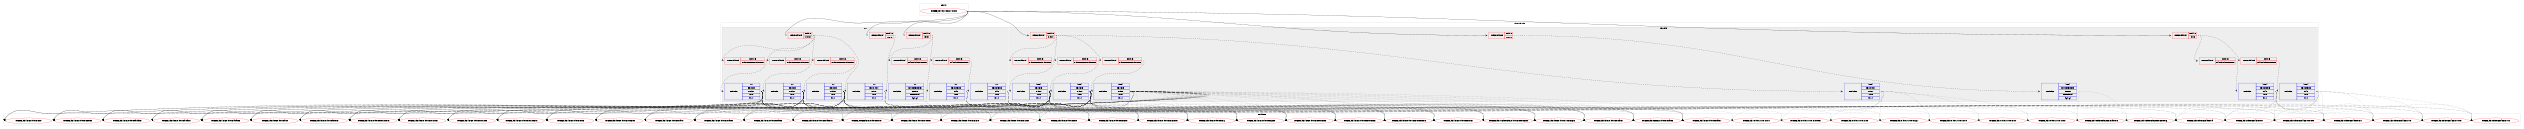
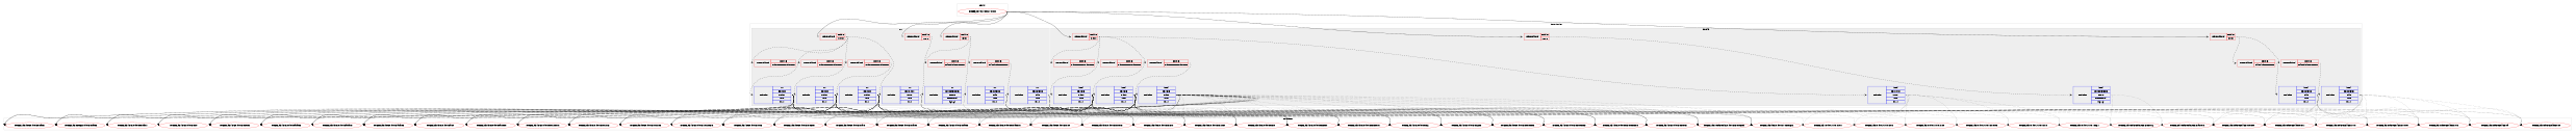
  digraph {
    compound=true
    concentrate=true
    fontname=Helvetica
    fontsize=10
    newrank=true
    rankdir=TB
    ranksep=1.5
    node [color=red fontname=Helvetica fontsize=10]
    edge [arrowhead=vee headport=w style=dotted tailport=e weight=100]
    n1 [label="portage://sci-libs/nlopt-2.7.1-r100" width=4]
    n2 [color=blue label=<<TABLE BORDER="0" CELLBORDER="1" CELLSPACING="0" CELLPADDING="4" WIDTH="220"><TR><TD ROWSPAN="6" CELLPADDING="30">pack_dep</TD></TR><TR><TD WIDTH="110">install</TD></TR><TR><TD>dev-scheme</TD></TR><TR><TD>guile</TD></TR><TR><TD>none</TD></TR><TR><TD>[[],,,,]</TD></TR></TABLE>> shape=none]
    n3 [label=<<TABLE BORDER="0" CELLBORDER="1" CELLSPACING="0" CELLPADDING="4"><TR><TD ROWSPAN="3" CELLPADDING="10">use_conditional</TD></TR><TR><TD>positive</TD></TR><TR><TD>guile_single_target_2-2</TD></TR></TABLE>> shape=none]
    n4 [color=blue label=<<TABLE BORDER="0" CELLBORDER="1" CELLSPACING="0" CELLPADDING="4" WIDTH="220"><TR><TD ROWSPAN="6" CELLPADDING="30">pack_dep</TD></TR><TR><TD WIDTH="110">install</TD></TR><TR><TD>dev-scheme</TD></TR><TR><TD>guile</TD></TR><TR><TD>none</TD></TR><TR><TD>[[],,,,]</TD></TR></TABLE>> shape=none]
    n5 [label=<<TABLE BORDER="0" CELLBORDER="1" CELLSPACING="0" CELLPADDING="4"><TR><TD ROWSPAN="3" CELLPADDING="10">use_conditional</TD></TR><TR><TD>positive</TD></TR><TR><TD>guile_single_target_3-0</TD></TR></TABLE>> shape=none]
    n6 [label=<<TABLE BORDER="0" CELLBORDER="1" CELLSPACING="0" CELLPADDING="4"><TR><TD ROWSPAN="3" CELLPADDING="10">use_conditional</TD></TR><TR><TD>positive</TD></TR><TR><TD>guile</TD></TR></TABLE>> shape=none]
    n7 [color=blue label=<<TABLE BORDER="0" CELLBORDER="1" CELLSPACING="0" CELLPADDING="4" WIDTH="220"><TR><TD ROWSPAN="6" CELLPADDING="30">pack_dep</TD></TR><TR><TD WIDTH="110">install</TD></TR><TR><TD>sci-mathematics</TD></TR><TR><TD>octave</TD></TR><TR><TD>greaterequal</TD></TR><TR><TD>[[6],,,6]</TD></TR></TABLE>> shape=none]
    n8 [label=<<TABLE BORDER="0" CELLBORDER="1" CELLSPACING="0" CELLPADDING="4"><TR><TD ROWSPAN="3" CELLPADDING="10">use_conditional</TD></TR><TR><TD>positive</TD></TR><TR><TD>octave</TD></TR></TABLE>> shape=none]
    n9 [color=blue label=<<TABLE BORDER="0" CELLBORDER="1" CELLSPACING="0" CELLPADDING="4" WIDTH="220"><TR><TD ROWSPAN="6" CELLPADDING="30">pack_dep</TD></TR><TR><TD WIDTH="110">install</TD></TR><TR><TD>dev-lang</TD></TR><TR><TD>python</TD></TR><TR><TD>none</TD></TR><TR><TD>[[],,,,]</TD></TR></TABLE>> shape=none]
    n10 [label=<<TABLE BORDER="0" CELLBORDER="1" CELLSPACING="0" CELLPADDING="4"><TR><TD ROWSPAN="3" CELLPADDING="10">use_conditional</TD></TR><TR><TD>positive</TD></TR><TR><TD>python_targets_python3_10</TD></TR></TABLE>> shape=none]
    n11 [color=blue label=<<TABLE BORDER="0" CELLBORDER="1" CELLSPACING="0" CELLPADDING="4" WIDTH="220"><TR><TD ROWSPAN="6" CELLPADDING="30">pack_dep</TD></TR><TR><TD WIDTH="110">install</TD></TR><TR><TD>dev-lang</TD></TR><TR><TD>python</TD></TR><TR><TD>none</TD></TR><TR><TD>[[],,,,]</TD></TR></TABLE>> shape=none]
    n12 [label=<<TABLE BORDER="0" CELLBORDER="1" CELLSPACING="0" CELLPADDING="4"><TR><TD ROWSPAN="3" CELLPADDING="10">use_conditional</TD></TR><TR><TD>positive</TD></TR><TR><TD>python_targets_python3_11</TD></TR></TABLE>> shape=none]
    n13 [color=blue label=<<TABLE BORDER="0" CELLBORDER="1" CELLSPACING="0" CELLPADDING="4" WIDTH="220"><TR><TD ROWSPAN="6" CELLPADDING="30">pack_dep</TD></TR><TR><TD WIDTH="110">install</TD></TR><TR><TD>dev-lang</TD></TR><TR><TD>python</TD></TR><TR><TD>none</TD></TR><TR><TD>[[],,,,]</TD></TR></TABLE>> shape=none]
    n14 [label=<<TABLE BORDER="0" CELLBORDER="1" CELLSPACING="0" CELLPADDING="4"><TR><TD ROWSPAN="3" CELLPADDING="10">use_conditional</TD></TR><TR><TD>positive</TD></TR><TR><TD>python_targets_python3_12</TD></TR></TABLE>> shape=none]
    n15 [color=blue label=<<TABLE BORDER="0" CELLBORDER="1" CELLSPACING="0" CELLPADDING="4" WIDTH="220"><TR><TD ROWSPAN="6" CELLPADDING="30">pack_dep</TD></TR><TR><TD WIDTH="110">install</TD></TR><TR><TD>dev-python</TD></TR><TR><TD>numpy</TD></TR><TR><TD>none</TD></TR><TR><TD>[[],,,,]</TD></TR></TABLE>> shape=none]
    n16 [label=<<TABLE BORDER="0" CELLBORDER="1" CELLSPACING="0" CELLPADDING="4"><TR><TD ROWSPAN="3" CELLPADDING="10">use_conditional</TD></TR><TR><TD>positive</TD></TR><TR><TD>python</TD></TR></TABLE>> shape=none]
    n17 [color=blue label=<<TABLE BORDER="0" CELLBORDER="1" CELLSPACING="0" CELLPADDING="4" WIDTH="220"><TR><TD ROWSPAN="6" CELLPADDING="30">pack_dep</TD></TR><TR><TD WIDTH="110">run</TD></TR><TR><TD>dev-scheme</TD></TR><TR><TD>guile</TD></TR><TR><TD>none</TD></TR><TR><TD>[[],,,,]</TD></TR></TABLE>> shape=none]
    n18 [label=<<TABLE BORDER="0" CELLBORDER="1" CELLSPACING="0" CELLPADDING="4"><TR><TD ROWSPAN="3" CELLPADDING="10">use_conditional</TD></TR><TR><TD>positive</TD></TR><TR><TD>guile_single_target_2-2</TD></TR></TABLE>> shape=none]
    n19 [color=blue label=<<TABLE BORDER="0" CELLBORDER="1" CELLSPACING="0" CELLPADDING="4" WIDTH="220"><TR><TD ROWSPAN="6" CELLPADDING="30">pack_dep</TD></TR><TR><TD WIDTH="110">run</TD></TR><TR><TD>dev-scheme</TD></TR><TR><TD>guile</TD></TR><TR><TD>none</TD></TR><TR><TD>[[],,,,]</TD></TR></TABLE>> shape=none]
    n20 [label=<<TABLE BORDER="0" CELLBORDER="1" CELLSPACING="0" CELLPADDING="4"><TR><TD ROWSPAN="3" CELLPADDING="10">use_conditional</TD></TR><TR><TD>positive</TD></TR><TR><TD>guile_single_target_3-0</TD></TR></TABLE>> shape=none]
    n21 [label=<<TABLE BORDER="0" CELLBORDER="1" CELLSPACING="0" CELLPADDING="4"><TR><TD ROWSPAN="3" CELLPADDING="10">use_conditional</TD></TR><TR><TD>positive</TD></TR><TR><TD>guile</TD></TR></TABLE>> shape=none]
    n22 [color=blue label=<<TABLE BORDER="0" CELLBORDER="1" CELLSPACING="0" CELLPADDING="4" WIDTH="220"><TR><TD ROWSPAN="6" CELLPADDING="30">pack_dep</TD></TR><TR><TD WIDTH="110">run</TD></TR><TR><TD>sci-mathematics</TD></TR><TR><TD>octave</TD></TR><TR><TD>greaterequal</TD></TR><TR><TD>[[6],,,6]</TD></TR></TABLE>> shape=none]
    n23 [label=<<TABLE BORDER="0" CELLBORDER="1" CELLSPACING="0" CELLPADDING="4"><TR><TD ROWSPAN="3" CELLPADDING="10">use_conditional</TD></TR><TR><TD>positive</TD></TR><TR><TD>octave</TD></TR></TABLE>> shape=none]
    n24 [color=blue label=<<TABLE BORDER="0" CELLBORDER="1" CELLSPACING="0" CELLPADDING="4" WIDTH="220"><TR><TD ROWSPAN="6" CELLPADDING="30">pack_dep</TD></TR><TR><TD WIDTH="110">run</TD></TR><TR><TD>dev-lang</TD></TR><TR><TD>python</TD></TR><TR><TD>none</TD></TR><TR><TD>[[],,,,]</TD></TR></TABLE>> shape=none]
    n25 [label=<<TABLE BORDER="0" CELLBORDER="1" CELLSPACING="0" CELLPADDING="4"><TR><TD ROWSPAN="3" CELLPADDING="10">use_conditional</TD></TR><TR><TD>positive</TD></TR><TR><TD>python_targets_python3_10</TD></TR></TABLE>> shape=none]
    n26 [color=blue label=<<TABLE BORDER="0" CELLBORDER="1" CELLSPACING="0" CELLPADDING="4" WIDTH="220"><TR><TD ROWSPAN="6" CELLPADDING="30">pack_dep</TD></TR><TR><TD WIDTH="110">run</TD></TR><TR><TD>dev-lang</TD></TR><TR><TD>python</TD></TR><TR><TD>none</TD></TR><TR><TD>[[],,,,]</TD></TR></TABLE>> shape=none]
    n27 [label=<<TABLE BORDER="0" CELLBORDER="1" CELLSPACING="0" CELLPADDING="4"><TR><TD ROWSPAN="3" CELLPADDING="10">use_conditional</TD></TR><TR><TD>positive</TD></TR><TR><TD>python_targets_python3_11</TD></TR></TABLE>> shape=none]
    n28 [color=blue label=<<TABLE BORDER="0" CELLBORDER="1" CELLSPACING="0" CELLPADDING="4" WIDTH="220"><TR><TD ROWSPAN="6" CELLPADDING="30">pack_dep</TD></TR><TR><TD WIDTH="110">run</TD></TR><TR><TD>dev-lang</TD></TR><TR><TD>python</TD></TR><TR><TD>none</TD></TR><TR><TD>[[],,,,]</TD></TR></TABLE>> shape=none]
    n29 [label=<<TABLE BORDER="0" CELLBORDER="1" CELLSPACING="0" CELLPADDING="4"><TR><TD ROWSPAN="3" CELLPADDING="10">use_conditional</TD></TR><TR><TD>positive</TD></TR><TR><TD>python_targets_python3_12</TD></TR></TABLE>> shape=none]
    n30 [color=blue label=<<TABLE BORDER="0" CELLBORDER="1" CELLSPACING="0" CELLPADDING="4" WIDTH="220"><TR><TD ROWSPAN="6" CELLPADDING="30">pack_dep</TD></TR><TR><TD WIDTH="110">run</TD></TR><TR><TD>dev-python</TD></TR><TR><TD>numpy</TD></TR><TR><TD>none</TD></TR><TR><TD>[[],,,,]</TD></TR></TABLE>> shape=none]
    n31 [label=<<TABLE BORDER="0" CELLBORDER="1" CELLSPACING="0" CELLPADDING="4"><TR><TD ROWSPAN="3" CELLPADDING="10">use_conditional</TD></TR><TR><TD>positive</TD></TR><TR><TD>python</TD></TR></TABLE>> shape=none]
    n32 [label="portage://dev-scheme/guile-3.0.10-r100" width=4]
    n33 [label="portage://dev-scheme/guile-3.0.10" width=4]
    n34 [label="portage://dev-scheme/guile-3.0.9" width=4]
    n35 [label="portage://dev-scheme/guile-2.2.7-r2" width=4]
    n36 [label="portage://dev-scheme/guile-2.2.7-r100" width=4]
    n37 [label="portage://dev-scheme/guile-2.2.7-r1" width=4]
    n38 [label="portage://dev-scheme/guile-1.8.8-r4" width=4]
    n39 [label="portage://sci-mathematics/octave-9.2.0-r1" width=4]
    n40 [label="portage://sci-mathematics/octave-8.3.0-r6" width=4]
    n41 [label="portage://dev-mathematics/python-3.13.0_rc2_p1" width=4]
    n42 [label="portage://dev-lang/python-3.13.0_rc2" width=4]
    n43 [label="portage://dev-lang/python-3.13.0_rc1_p3-r1" width=4]
    n44 [label="portage://dev-lang/python-3.13.0_rc1_p3" width=4]
    n45 [label="portage://dev-lang/python-3.13.0_rc1_p2" width=4]
    n46 [label="portage://dev-lang/python-3.12.6_p2" width=4]
    n47 [label="portage://dev-lang/python-3.12.6" width=4]
    n48 [label="portage://dev-lang/python-3.12.5_p1-r1" width=4]
    n49 [label="portage://dev-lang/python-3.12.5_p1" width=4]
    n50 [label="portage://dev-lang/python-3.12.5" width=4]
    n51 [label="portage://dev-lang/python-3.12.4_p3" width=4]
    n52 [label="portage://dev-lang/python-3.12.3-r1" width=4]
    n53 [label="portage://dev-lang/python-3.11.10_p1" width=4]
-   n54 [label="portage://portage-lang/python-3.11.10" width=4]
+   n54 [label="portage://dev-lang/python-3.11.10" width=4]
    n55 [label="portage://dev-lang/python-3.11.9_p2-r1" width=4]
    n56 [label="portage://dev-lang/python-3.11.9_p2" width=4]
    n57 [label="portage://dev-lang/python-3.11.9_p1" width=4]
    n58 [label="portage://dev-lang/python-3.11.9-r1" width=4]
    n59 [label="portage://dev-lang/python-3.10.15_p1" width=4]
    n60 [label="portage://dev-lang/python-3.10.15" width=4]
    n61 [label="portage://dev-lang/python-3.40.14_p3-r1" width=4]
    n62 [label="portage://dev-lang/python-3.10.14_p3" width=4]
    n63 [label="portage://dev-lang/python-3.10.14_p2" width=4]
    n64 [label="portage://dev-lang/python-3.10.14_p1-r1" width=4]
    n65 [label="portage://dev-lang/python-3.9.20_p1" width=4]
    n66 [label="portage://dev-lang/python-3.9.20" width=4]
    n67 [label="portage://dev-lang/python-3.9.19_p5" width=4]
    n68 [label="portage://dev-lang/python-3.9.19_p4" width=4]
    n69 [label="portage://dev-lang/python-3.9.19_p3" width=4]
    n70 [label="portage://dev-lang/python-3.8.20_p2" width=4]
    n71 [label="portage://dev-lang/python-3.8.20" width=4]
    n72 [label="portage://dev-lang/python-3.8.19_p4" width=4]
    n73 [label="portage://dev-targets/python-3.8.19_p3" width=4]
    n74 [label="portage://dev-lang/python-3.8.19_p2" width=4]
    n75 [label="portage://dev-lang/python-2.7.18_p16-r2" width=4]
    n76 [label="portage://dev-python/numpy-2.1.1" width=4]
    n77 [label="portage://dev-python/numpy-2.1.0_rc1" width=4]
    n78 [label="portage://dev-python/numpy-2.1.0" width=4]
    n79 [label="portage://dev-python/numpy-2.0.2" width=4]
    n80 [label="portage://dev-python/numpy-2.0.1" width=4]
-   n81 [label="portage://dev-python/numpy-2.0.0" width=4]
    n82 [label="portage://dev-python/numpy-1.26.4" width=4]
    subgraph cluster_1 {
      color=gray
      label=<<i>ebuild</i>>
      n1
    }
    subgraph cluster_2 {
      color=gray
      label=<<i>dependencies</i>>
      subgraph cluster_3 {
        color=gray
        fillcolor="#eeeeee"
        label=<<i>compile</i>>
        style=filled
        subgraph sub_4 {
          color=gray
          fillcolor="#eeeeee"
          label=<<i>compile</i>>
          style=filled
          n6
          subgraph sub_5 {
            color=gray
            fillcolor="#eeeeee"
            label=<<i>compile</i>>
            style=filled
            n3
            subgraph sub_6 {
              color=gray
              fillcolor="#eeeeee"
              label=<<i>compile</i>>
              style=filled
              n2
            }
          }
          subgraph sub_7 {
            color=gray
            fillcolor="#eeeeee"
            label=<<i>compile</i>>
            style=filled
            n5
            subgraph sub_8 {
              color=gray
              fillcolor="#eeeeee"
              label=<<i>compile</i>>
              style=filled
              n4
            }
          }
        }
        subgraph sub_9 {
          color=gray
          fillcolor="#eeeeee"
          label=<<i>compile</i>>
          style=filled
          n8
          subgraph sub_10 {
            color=gray
            fillcolor="#eeeeee"
            label=<<i>compile</i>>
            style=filled
            n7
          }
        }
        subgraph sub_11 {
          color=gray
          fillcolor="#eeeeee"
          label=<<i>compile</i>>
          style=filled
          n16
          subgraph sub_12 {
            color=gray
            fillcolor="#eeeeee"
            label=<<i>compile</i>>
            style=filled
            n10
            subgraph sub_13 {
              color=gray
              fillcolor="#eeeeee"
              label=<<i>compile</i>>
              style=filled
              n9
            }
          }
          subgraph sub_14 {
            color=gray
            fillcolor="#eeeeee"
            label=<<i>compile</i>>
            style=filled
            n12
            subgraph sub_15 {
              color=gray
              fillcolor="#eeeeee"
              label=<<i>compile</i>>
              style=filled
              n11
            }
          }
          subgraph sub_16 {
            color=gray
            fillcolor="#eeeeee"
            label=<<i>compile</i>>
            style=filled
            n14
            subgraph sub_17 {
              color=gray
              fillcolor="#eeeeee"
              label=<<i>compile</i>>
              style=filled
              n13
            }
          }
          subgraph sub_18 {
            color=gray
            fillcolor="#eeeeee"
            label=<<i>compile</i>>
            style=filled
            n15
          }
        }
      }
      subgraph cluster_19 {
        color=gray
        fillcolor="#eeeeee"
        label=<<i>compile and run</i>>
        style=filled
      }
      subgraph cluster_20 {
        color=gray
        fillcolor="#eeeeee"
        label=<<i>run</i>>
        style=filled
        subgraph sub_21 {
          color=gray
          fillcolor="#eeeeee"
          label=<<i>run</i>>
          style=filled
          n21
          subgraph sub_22 {
            color=gray
            fillcolor="#eeeeee"
            label=<<i>run</i>>
            style=filled
            n18
            subgraph sub_23 {
              color=gray
              fillcolor="#eeeeee"
              label=<<i>run</i>>
              style=filled
              n17
            }
          }
          subgraph sub_24 {
            color=gray
            fillcolor="#eeeeee"
            label=<<i>run</i>>
            style=filled
            n20
            subgraph sub_25 {
              color=gray
              fillcolor="#eeeeee"
              label=<<i>run</i>>
              style=filled
              n19
            }
          }
        }
        subgraph sub_26 {
          color=gray
          fillcolor="#eeeeee"
          label=<<i>run</i>>
          style=filled
          n23
          subgraph sub_27 {
            color=gray
            fillcolor="#eeeeee"
            label=<<i>run</i>>
            style=filled
            n22
          }
        }
        subgraph sub_28 {
          color=gray
          fillcolor="#eeeeee"
          label=<<i>run</i>>
          style=filled
          n31
          subgraph sub_29 {
            color=gray
            fillcolor="#eeeeee"
            label=<<i>run</i>>
            style=filled
            n25
            subgraph sub_30 {
              color=gray
              fillcolor="#eeeeee"
              label=<<i>run</i>>
              style=filled
              n24
            }
          }
          subgraph sub_31 {
            color=gray
            fillcolor="#eeeeee"
            label=<<i>run</i>>
            style=filled
            n27
            subgraph sub_32 {
              color=gray
              fillcolor="#eeeeee"
              label=<<i>run</i>>
              style=filled
              n26
            }
          }
          subgraph sub_33 {
            color=gray
            fillcolor="#eeeeee"
            label=<<i>run</i>>
            style=filled
            n29
            subgraph sub_34 {
              color=gray
              fillcolor="#eeeeee"
              label=<<i>run</i>>
              style=filled
              n28
            }
          }
          subgraph sub_35 {
            color=gray
            fillcolor="#eeeeee"
            label=<<i>run</i>>
            style=filled
            n30
          }
        }
      }
    }
    subgraph cluster_36 {
      color=gray
      label=<<i>candidates</i>>
      rank=same
      subgraph sub_37 {
        color=black
        label=<<i>candidates</i>>
        nodesep=1
        rank=same
        n39
        n40
      }
      subgraph sub_38 {
        color=black
        label=<<i>candidates</i>>
        nodesep=1
        rank=same
        n32
        n33
        n34
        n35
        n36
        n37
        n38
      }
      subgraph sub_39 {
        color=black
        label=<<i>candidates</i>>
        nodesep=1
        rank=same
        n32
        n33
        n34
        n35
        n36
        n37
        n38
      }
      subgraph sub_40 {
        color=black
        label=<<i>candidates</i>>
        nodesep=1
        rank=same
        n41
        n42
        n43
        n44
        n45
        n46
        n47
        n48
        n49
        n50
        n51
        n52
        n53
        n54
        n55
        n56
        n57
        n58
        n59
        n60
        n61
        n62
        n63
        n64
        n65
        n66
        n67
        n68
        n69
        n70
        n71
        n72
        n73
        n74
        n75
      }
      subgraph sub_41 {
        color=black
        label=<<i>candidates</i>>
        nodesep=1
        rank=same
        n41
        n42
        n43
        n44
        n45
        n46
        n47
        n48
        n49
        n50
        n51
        n52
        n53
        n54
        n55
        n56
        n57
        n58
        n59
        n60
        n61
        n62
        n63
        n64
        n65
        n66
        n67
        n68
        n69
        n70
        n71
        n72
        n73
        n74
        n75
      }
      subgraph sub_42 {
        color=black
        label=<<i>candidates</i>>
        nodesep=1
        rank=same
        n41
        n42
        n43
        n44
        n45
        n46
        n47
        n48
        n49
        n50
        n51
        n52
        n53
        n54
        n55
        n56
        n57
        n58
        n59
        n60
        n61
        n62
        n63
        n64
        n65
        n66
        n67
        n68
        n69
        n70
        n71
        n72
        n73
        n74
        n75
      }
      subgraph sub_43 {
        color=black
        label=<<i>candidates</i>>
        nodesep=1
        rank=same
        n76
        n77
        n78
        n79
        n80
-       n81
        n82
      }
      subgraph sub_44 {
        color=black
        label=<<i>candidates</i>>
        nodesep=1
        rank=same
        n32
        n33
        n34
        n35
        n36
        n37
        n38
      }
      subgraph sub_45 {
        color=black
        label=<<i>candidates</i>>
        nodesep=1
        rank=same
        n32
        n33
        n34
        n35
        n36
        n37
        n38
      }
      subgraph sub_46 {
        color=black
        label=<<i>candidates</i>>
        nodesep=1
        rank=same
        n39
        n40
      }
      subgraph sub_47 {
        color=black
        label=<<i>candidates</i>>
        nodesep=1
        rank=same
        n41
        n42
        n43
        n44
        n45
        n46
        n47
        n48
        n49
        n50
        n51
        n52
        n53
        n54
        n55
        n56
        n57
        n58
        n59
        n60
        n61
        n62
        n63
        n64
        n65
        n66
        n67
        n68
        n69
        n70
        n71
        n72
        n73
        n74
        n75
      }
      subgraph sub_48 {
        color=black
        label=<<i>candidates</i>>
        nodesep=1
        rank=same
        n41
        n42
        n43
        n44
        n45
        n46
        n47
        n48
        n49
        n50
        n51
        n52
        n53
        n54
        n55
        n56
        n57
        n58
        n59
        n60
        n61
        n62
        n63
        n64
        n65
        n66
        n67
        n68
        n69
        n70
        n71
        n72
        n73
        n74
        n75
      }
      subgraph sub_49 {
        color=black
        label=<<i>candidates</i>>
        nodesep=1
        rank=same
        n41
        n42
        n43
        n44
        n45
        n46
        n47
        n48
        n49
        n50
        n51
        n52
        n53
        n54
        n55
        n56
        n57
        n58
        n59
        n60
        n61
        n62
        n63
        n64
        n65
        n66
        n67
        n68
        n69
        n70
        n71
        n72
        n73
        n74
        n75
      }
      subgraph sub_50 {
        color=black
        label=<<i>candidates</i>>
        nodesep=1
        rank=same
        n76
        n77
        n78
        n79
        n80
-       n81
        n82
      }
    }
    n1 -> n6 [style=solid weight=20]
    n1 -> n8 [style=solid weight=20]
    n1 -> n16 [style=solid weight=20]
    n1 -> n21 [arrowhead=odot style=solid weight=20]
    n1 -> n23 [arrowhead=odot style=solid weight=20]
    n1 -> n31 [arrowhead=odot style=solid weight=20]
    n2 -> n32
    n2 -> n33
    n2 -> n34
    n2 -> n35
    n2 -> n36
    n2 -> n37
    n2 -> n38
    n3 -> n2 [style=dashed weight=20]
    n4 -> n32
    n4 -> n33
    n4 -> n34
    n4 -> n35
    n4 -> n36
    n4 -> n37
    n4 -> n38
    n5 -> n4 [style=dashed weight=20]
    n6 -> n3 [style=dashed weight=20]
    n6 -> n5 [style=dashed weight=20]
    n7 -> n39
    n7 -> n40
    n8 -> n7 [style=dashed weight=20]
    n9 -> n41
    n9 -> n42
    n9 -> n43
    n9 -> n44
    n9 -> n45
    n9 -> n46
    n9 -> n47
    n9 -> n48
    n9 -> n49
    n9 -> n50
    n9 -> n51
    n9 -> n52
    n9 -> n53
    n9 -> n54
    n9 -> n55
    n9 -> n56
    n9 -> n57
    n9 -> n58
    n9 -> n59
    n9 -> n60
    n9 -> n61
    n9 -> n62
    n9 -> n63
    n9 -> n64
    n9 -> n65
    n9 -> n66
    n9 -> n67
    n9 -> n68
    n9 -> n69
    n9 -> n70
    n9 -> n71
    n9 -> n72
    n9 -> n73
    n9 -> n74
    n9 -> n75
    n10 -> n9 [style=dashed weight=20]
    n11 -> n41
    n11 -> n42
    n11 -> n43
    n11 -> n44
    n11 -> n45
    n11 -> n46
    n11 -> n47
    n11 -> n48
    n11 -> n49
    n11 -> n50
    n11 -> n51
    n11 -> n52
    n11 -> n53
    n11 -> n54
    n11 -> n55
    n11 -> n56
    n11 -> n57
    n11 -> n58
    n11 -> n59
    n11 -> n60
    n11 -> n61
    n11 -> n62
    n11 -> n63
    n11 -> n64
    n11 -> n65
    n11 -> n66
    n11 -> n67
    n11 -> n68
    n11 -> n69
    n11 -> n70
    n11 -> n71
    n11 -> n72
    n11 -> n73
    n11 -> n74
    n11 -> n75
    n12 -> n11 [style=dashed weight=20]
    n13 -> n41
    n13 -> n42
    n13 -> n43
    n13 -> n44
    n13 -> n45
    n13 -> n46
    n13 -> n47
    n13 -> n48
    n13 -> n49
    n13 -> n50
    n13 -> n51
    n13 -> n52
    n13 -> n53
    n13 -> n54
    n13 -> n55
    n13 -> n56
    n13 -> n57
    n13 -> n58
    n13 -> n59
    n13 -> n60
    n13 -> n61
    n13 -> n62
    n13 -> n63
    n13 -> n64
    n13 -> n65
    n13 -> n66
    n13 -> n67
    n13 -> n68
    n13 -> n69
    n13 -> n70
    n13 -> n71
    n13 -> n72
    n13 -> n73
    n13 -> n74
    n13 -> n75
    n14 -> n13 [style=dashed weight=20]
    n15 -> n76
    n15 -> n77
    n15 -> n78
    n15 -> n79
    n15 -> n80
-   n15 -> n81
    n15 -> n82
    n16 -> n10 [style=dashed weight=20]
    n16 -> n12 [style=dashed weight=20]
    n16 -> n14 [style=dashed weight=20]
    n16 -> n15 [style=dashed weight=20]
    n17 -> n32
    n17 -> n33
    n17 -> n34
    n17 -> n35
    n17 -> n36
    n17 -> n37
    n17 -> n38
    n18 -> n17 [style=dashed weight=20]
    n19 -> n32
    n19 -> n33
    n19 -> n34
    n19 -> n35
    n19 -> n36
    n19 -> n37
    n19 -> n38
    n20 -> n19 [style=dashed weight=20]
    n21 -> n18 [style=dashed weight=20]
    n21 -> n20 [style=dashed weight=20]
    n22 -> n39
    n22 -> n40
    n23 -> n22 [style=dashed weight=20]
    n24 -> n41
    n24 -> n42
    n24 -> n43
    n24 -> n44
    n24 -> n45
    n24 -> n46
    n24 -> n47
    n24 -> n48
    n24 -> n49
    n24 -> n50
    n24 -> n51
    n24 -> n52
    n24 -> n53
    n24 -> n54
    n24 -> n55
    n24 -> n56
    n24 -> n57
    n24 -> n58
    n24 -> n59
    n24 -> n60
    n24 -> n61
    n24 -> n62
    n24 -> n63
    n24 -> n64
    n24 -> n65
    n24 -> n66
    n24 -> n67
    n24 -> n68
    n24 -> n69
    n24 -> n70
    n24 -> n71
    n24 -> n72
    n24 -> n73
    n24 -> n74
    n24 -> n75
    n25 -> n24 [style=dashed weight=20]
    n26 -> n41
    n26 -> n42
    n26 -> n43
    n26 -> n44
    n26 -> n45
    n26 -> n46
    n26 -> n47
    n26 -> n48
    n26 -> n49
    n26 -> n50
    n26 -> n51
    n26 -> n52
    n26 -> n53
    n26 -> n54
    n26 -> n55
    n26 -> n56
    n26 -> n57
    n26 -> n58
    n26 -> n59
    n26 -> n60
    n26 -> n61
    n26 -> n62
    n26 -> n63
    n26 -> n64
    n26 -> n65
    n26 -> n66
    n26 -> n67
    n26 -> n68
    n26 -> n69
    n26 -> n70
    n26 -> n71
    n26 -> n72
    n26 -> n73
    n26 -> n74
    n26 -> n75
    n27 -> n26 [style=dashed weight=20]
    n28 -> n41
    n28 -> n42
    n28 -> n43
    n28 -> n44
    n28 -> n45
    n28 -> n46
    n28 -> n47
    n28 -> n48
    n28 -> n49
    n28 -> n50
    n28 -> n51
    n28 -> n52
    n28 -> n53
    n28 -> n54
    n28 -> n55
    n28 -> n56
    n28 -> n57
    n28 -> n58
    n28 -> n59
    n28 -> n60
    n28 -> n61
    n28 -> n62
    n28 -> n63
    n28 -> n64
    n28 -> n65
    n28 -> n66
    n28 -> n67
    n28 -> n68
    n28 -> n69
    n28 -> n70
    n28 -> n71
    n28 -> n72
    n28 -> n73
    n28 -> n74
    n28 -> n75
    n29 -> n28 [style=dashed weight=20]
    n30 -> n76
    n30 -> n77
    n30 -> n78
    n30 -> n79
    n30 -> n80
-   n30 -> n81
    n30 -> n82
    n31 -> n25 [style=dashed weight=20]
    n31 -> n27 [style=dashed weight=20]
    n31 -> n29 [style=dashed weight=20]
    n31 -> n30 [style=dashed weight=20]
  }
